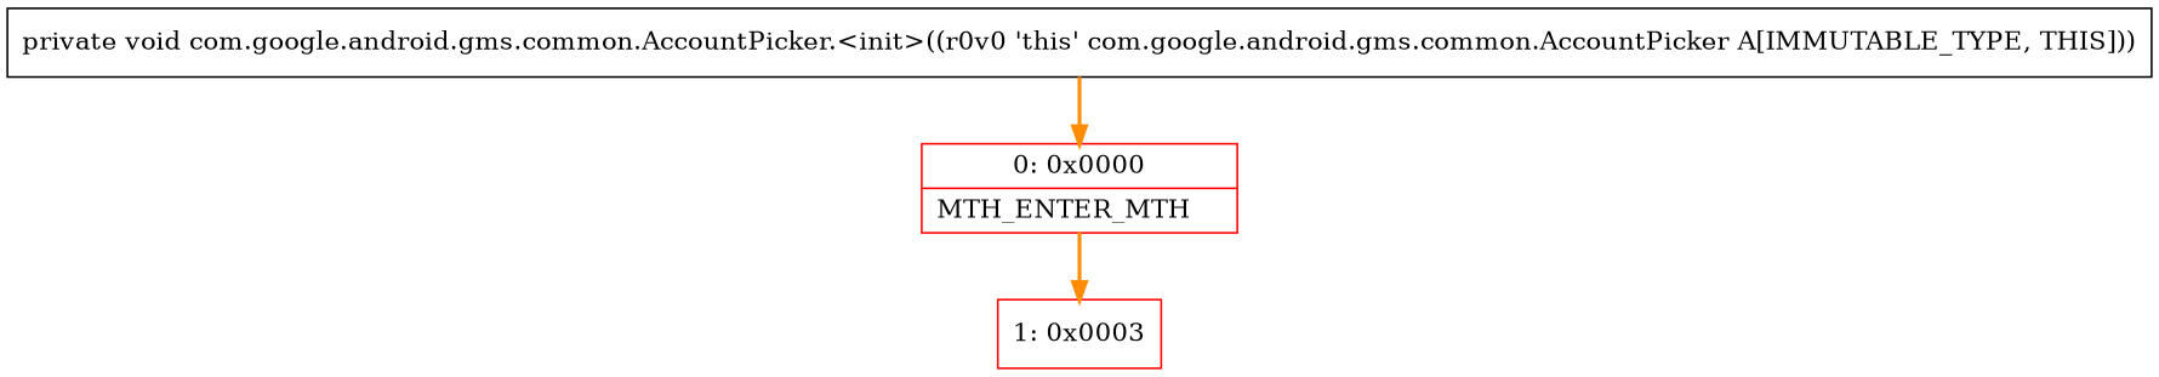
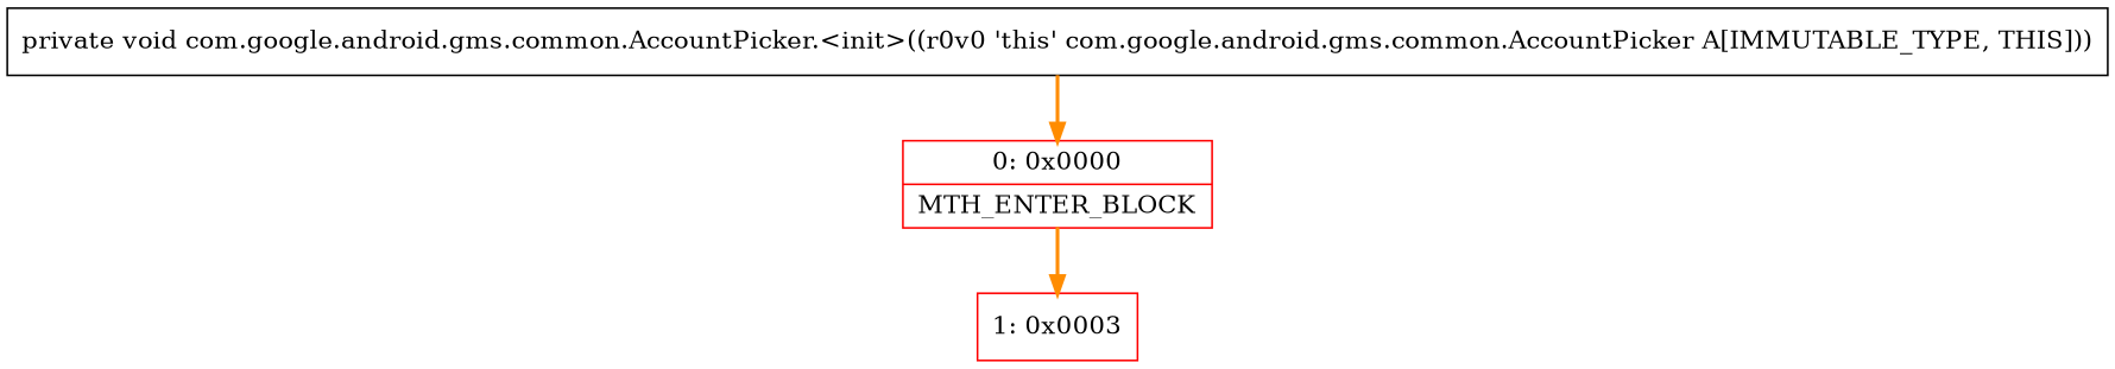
  digraph {
    node [color=red shape=record]
    edge [color=darkorange style=bold]
-   n1 [label="{0\:\ 0x0000|MTH_ENTER_MTH\l}"]
+   n1 [label="{0\:\ 0x0000|MTH_ENTER_BLOCK\l}"]
    n2 [label="{1\:\ 0x0003}"]
    n3 [label="{private void com.google.android.gms.common.AccountPicker.\<init\>((r0v0 'this' com.google.android.gms.common.AccountPicker A[IMMUTABLE_TYPE, THIS])) }" color=""]
    subgraph cluster_1 {
      label="R(0)"
    }
    n1 -> n2
    n3 -> n1
  }
